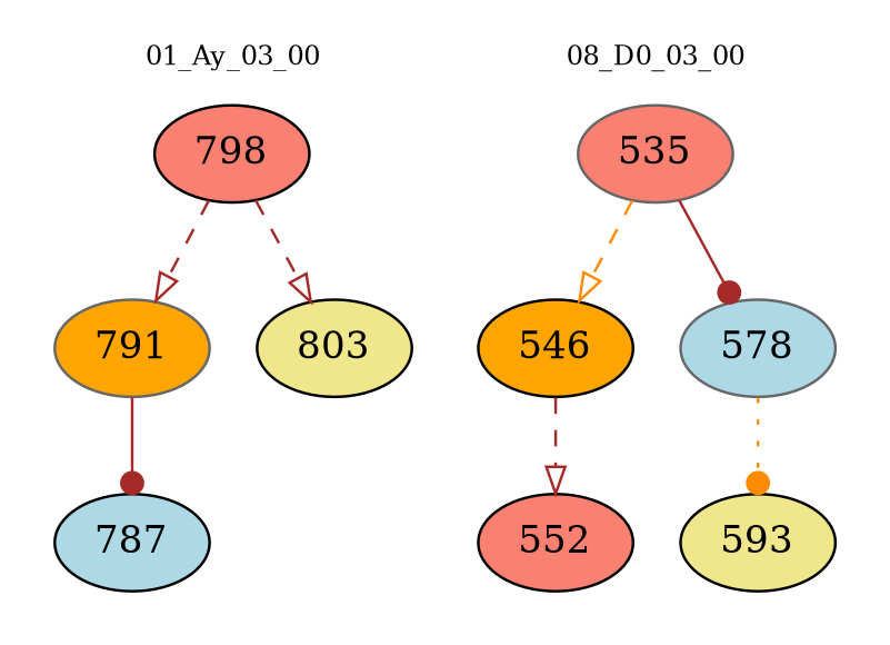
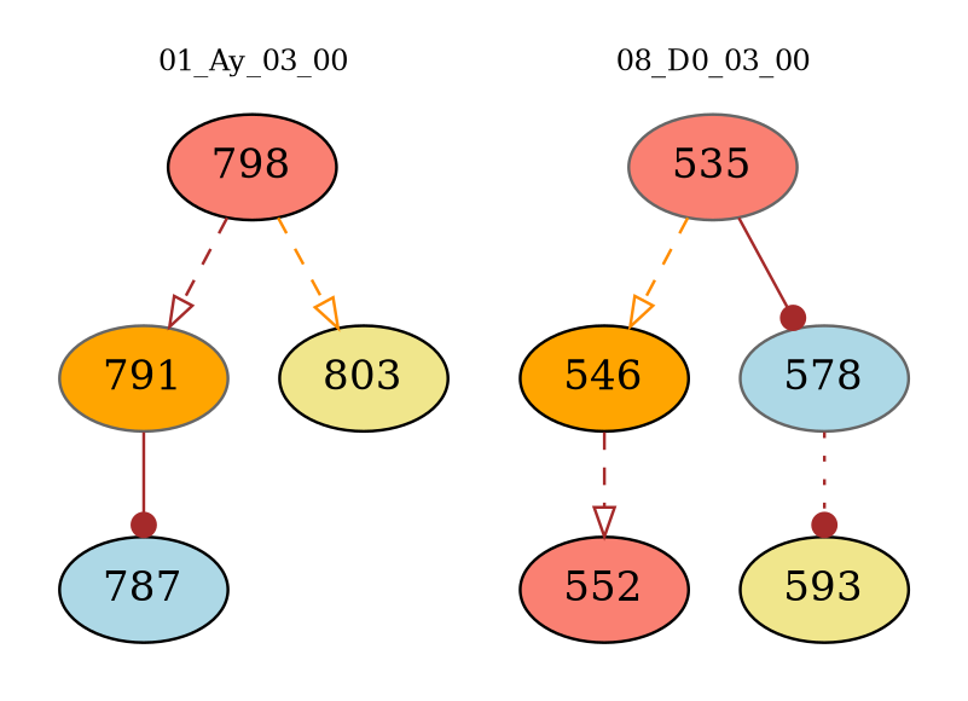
  digraph {
    fontname="DejaVu Serif"
    node [color=black fillcolor=salmon fontname="DejaVu Serif" style=filled]
    edge [arrowhead=onormal color=brown fontname="DejaVu Serif" style=dashed]
    n1 [label=798]
    n2 [color=gray40 fillcolor=orange label=791]
    n3 [fillcolor=khaki label=803]
    n4 [fillcolor=lightblue label=787]
    n5 [color=gray40 label=535]
    n6 [fillcolor=orange label=546]
    n7 [color=gray40 fillcolor=lightblue label=578]
    n8 [label=552]
    n9 [fillcolor=khaki label=593]
    subgraph cluster_1 {
      color=white
      fontsize=10
      label="01_Ay_03_00"
      n1
      n2
      n3
      n4
    }
    subgraph cluster_2 {
      color=white
      fontsize=10
      label="08_D0_03_00"
      n5
      n6
      n7
      n8
      n9
    }
    n1 -> n2
-   n1 -> n3
+   n1 -> n3 [color=darkorange]
    n2 -> n4 [arrowhead=dot style=solid]
    n5 -> n6 [color=darkorange]
    n5 -> n7 [arrowhead=dot style=solid]
    n6 -> n8
-   n7 -> n9 [arrowhead=dot color=darkorange style=dotted]
+   n7 -> n9 [arrowhead=dot style=dotted]
  }
